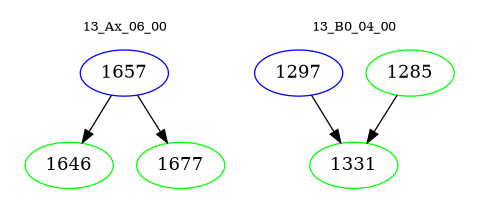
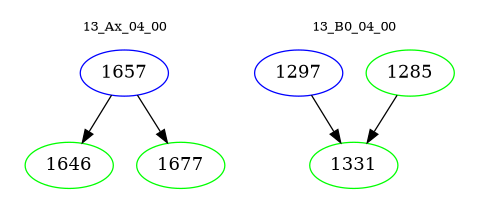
  digraph {
    node [color=green]
    edge [color=black]
    n1 [label=1646]
    n2 [color=blue label=1657]
    n3 [label=1677]
    n4 [label=1285]
    n5 [color=blue label=1297]
    n6 [label=1331]
    subgraph cluster_1 {
      color=white
      fontsize=10
-     label="13_Ax_06_00"
+     label="13_Ax_04_00"
      n1
      n2
      n3
    }
    subgraph cluster_2 {
      color=white
      fontsize=10
      label="13_B0_04_00"
      n4
      n5
      n6
    }
    n2 -> n1
    n2 -> n3
    n4 -> n6
    n5 -> n6
  }
